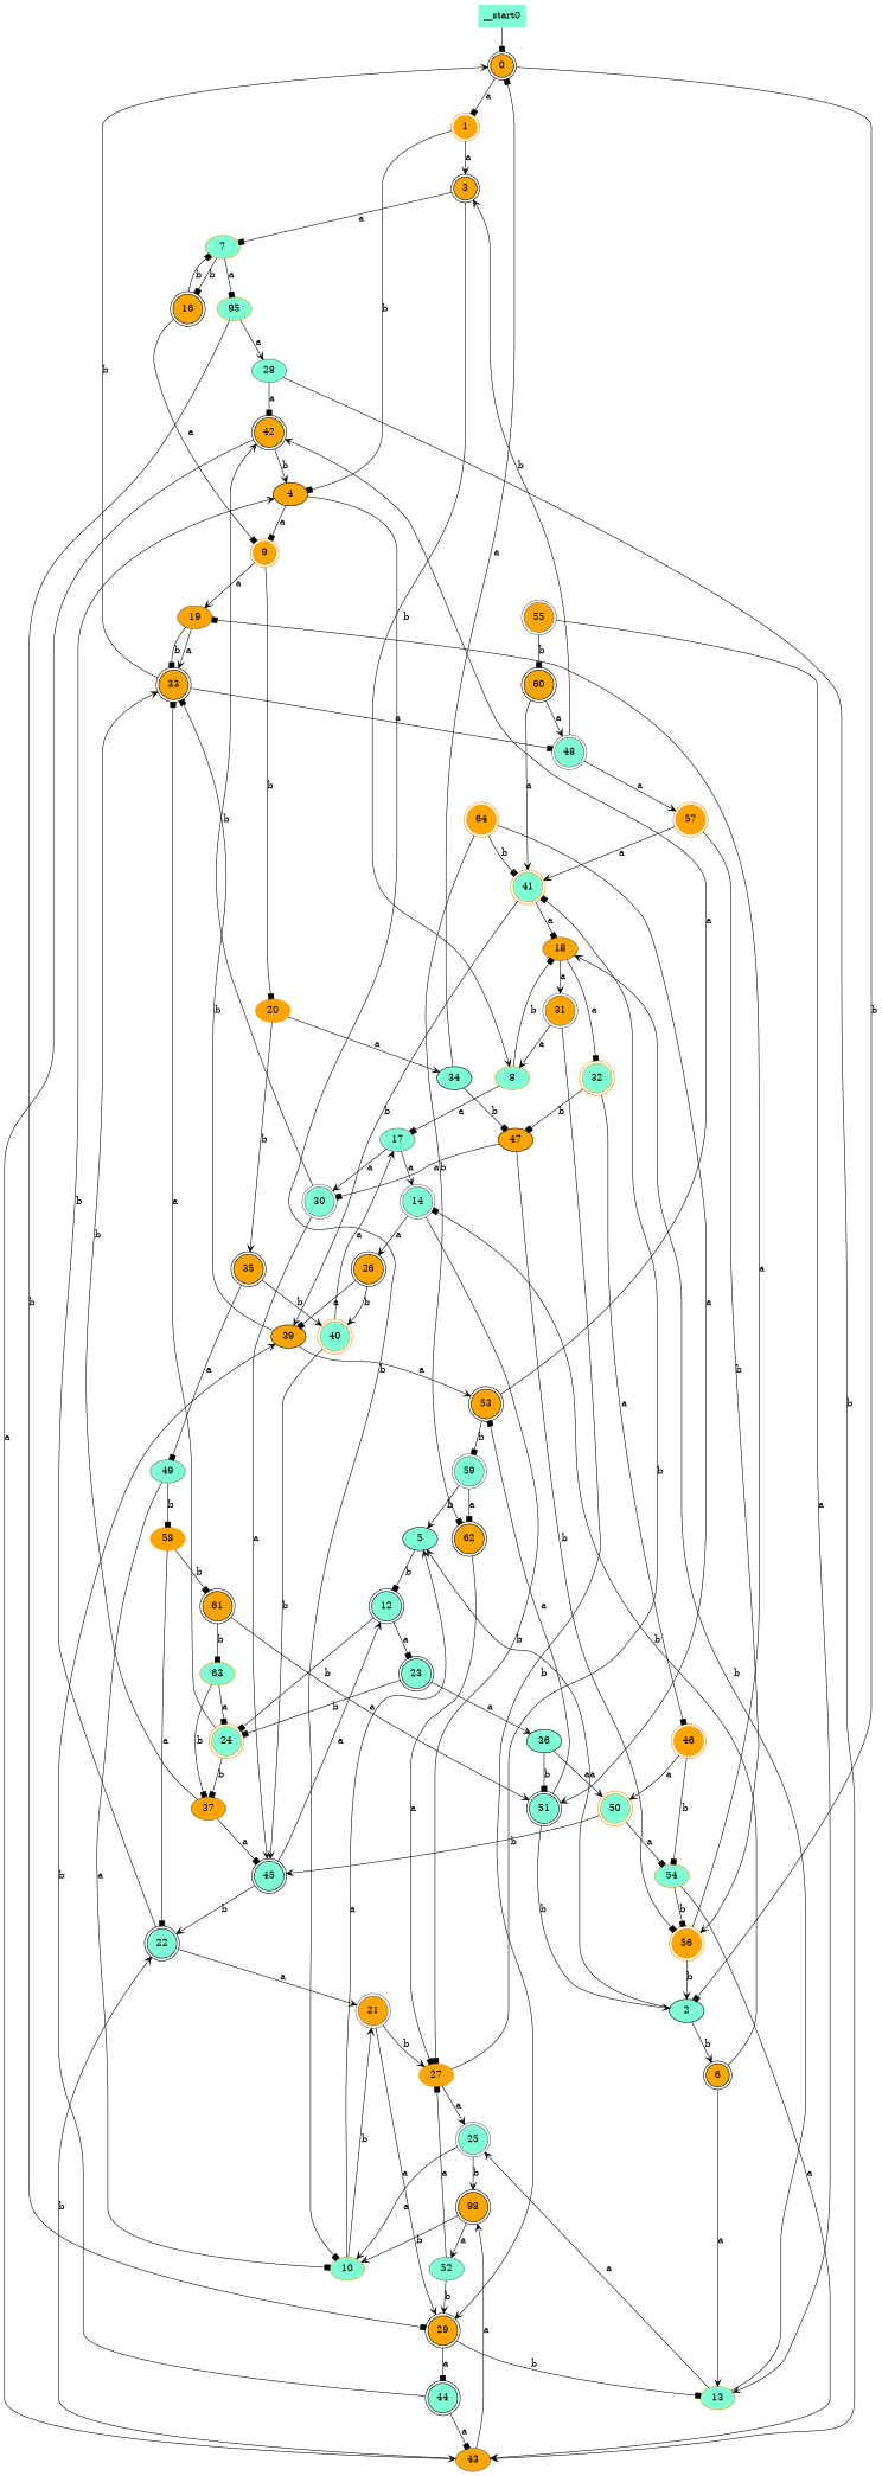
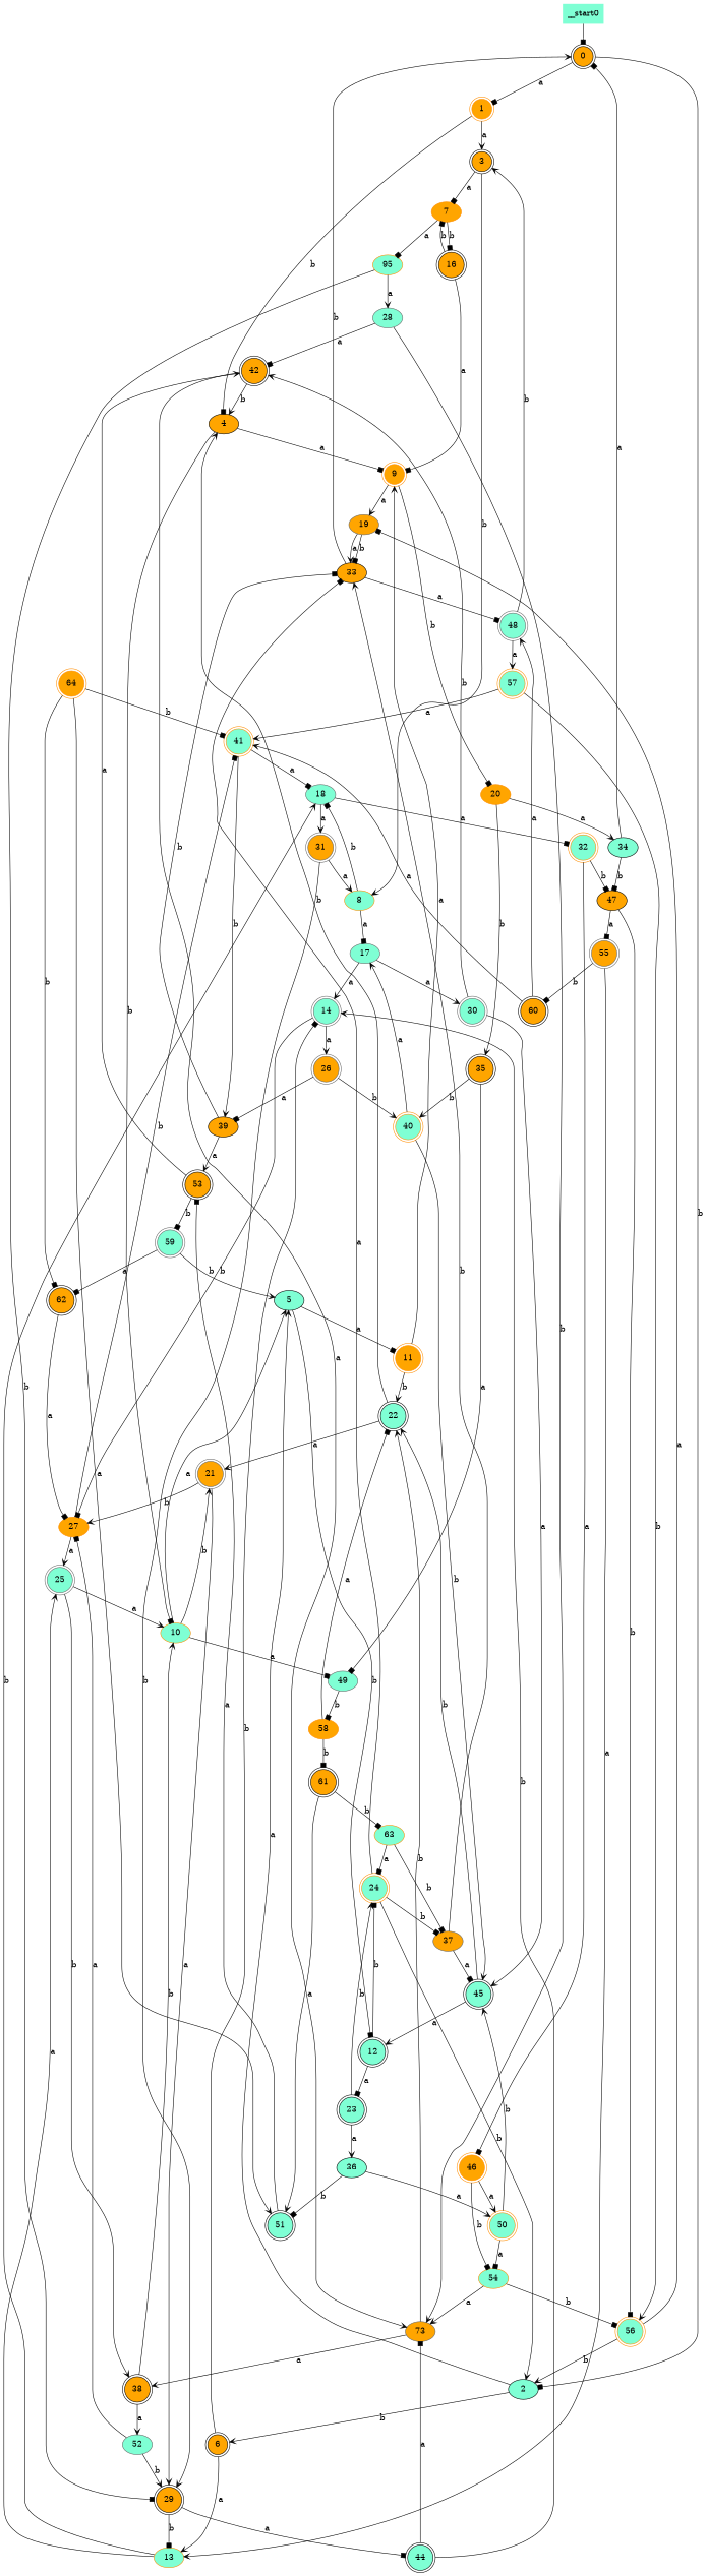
  digraph {
    node [color=black fillcolor=aquamarine shape=doublecircle style=filled]
    edge [arrowhead=vee]
    __start0 [color=gray40 shape=none]
    0 [fillcolor=orange]
    1 [color=darkorange fillcolor=orange]
    2 [shape=""]
    3 [fillcolor=orange]
    4 [fillcolor=orange shape=""]
    5 [shape=""]
    6 [fillcolor=orange]
-   7 [color=darkorange shape=""]
+   7 [color=darkorange fillcolor=orange shape=""]
    8 [color=darkorange shape=""]
    9 [color=darkorange fillcolor=orange]
    10 [color=darkorange shape=""]
+   11 [color=darkorange fillcolor=orange]
    12
    13 [color=darkorange shape=""]
    14 [color=gray40]
    n17 [color=darkorange label=95 shape=""]
    16 [fillcolor=orange]
    17 [color=gray40 shape=""]
-   18 [color=gray40 fillcolor=orange shape=""]
+   18 [color=gray40 shape=""]
    19 [color=gray40 fillcolor=orange shape=""]
    20 [color=darkorange fillcolor=orange shape=""]
    21 [color=gray40 fillcolor=orange]
    22
    23
    24 [color=darkorange]
    25 [color=gray40]
-   26 [fillcolor=orange]
+   26 [color=gray40 fillcolor=orange]
    27 [color=darkorange fillcolor=orange shape=""]
    28 [color=gray40 shape=""]
    29 [fillcolor=orange]
    30 [color=gray40]
    31 [color=gray40 fillcolor=orange]
    32 [color=darkorange]
-   33 [fillcolor=orange]
+   33 [fillcolor=orange shape=""]
    34 [shape=""]
    35 [fillcolor=orange]
    36 [shape=""]
    37 [color=gray40 fillcolor=orange shape=""]
-   38 [fillcolor=orange label=98]
+   38 [fillcolor=orange]
    39 [fillcolor=orange shape=""]
    40 [color=darkorange]
    41 [color=darkorange]
    42 [fillcolor=orange]
-   43 [color=gray40 fillcolor=orange shape=""]
+   43 [color=gray40 fillcolor=orange label=73 shape=""]
    44
    45
    46 [color=darkorange fillcolor=orange]
    47 [fillcolor=orange shape=""]
    48 [color=gray40]
    49 [color=gray40 shape=""]
    50 [color=darkorange]
    51
    52 [color=gray40 shape=""]
    53 [fillcolor=orange]
    54 [color=darkorange shape=""]
    55 [color=gray40 fillcolor=orange]
-   56 [color=darkorange fillcolor=orange]
-   57 [color=darkorange fillcolor=orange]
+   56 [color=darkorange]
+   57 [color=darkorange]
    58 [color=darkorange fillcolor=orange shape=""]
    59 [color=gray40]
    60 [fillcolor=orange]
    61 [fillcolor=orange]
    62 [fillcolor=orange]
    63 [color=darkorange shape=""]
    64 [color=darkorange fillcolor=orange]
    __start0 -> 0 [arrowhead=box]
    0 -> 1 [arrowhead=box label=a]
    0 -> 2 [arrowhead=box label=b]
    1 -> 3 [label=a]
    1 -> 4 [arrowhead=box label=b]
    2 -> 5 [label=a]
    2 -> 6 [label=b]
    3 -> 7 [arrowhead=box label=a]
    3 -> 8 [label=b]
    4 -> 9 [arrowhead=box label=a]
    4 -> 10 [arrowhead=box label=b]
+   5 -> 11 [arrowhead=box label=a]
    5 -> 12 [arrowhead=box label=b]
    6 -> 13 [label=a]
    6 -> 14 [arrowhead=box label=b]
    7 -> n17 [arrowhead=box label=a]
    7 -> 16 [arrowhead=box label=b]
    8 -> 17 [arrowhead=box label=a]
    8 -> 18 [arrowhead=box label=b]
    9 -> 19 [label=a]
    9 -> 20 [arrowhead=box label=b]
    10 -> 5 [label=a]
    10 -> 21 [label=b]
+   11 -> 9 [label=a]
+   11 -> 22 [label=b]
    12 -> 23 [arrowhead=box label=a]
    12 -> 24 [arrowhead=box label=b]
    13 -> 18 [label=b]
    13 -> 25 [label=a]
    14 -> 26 [label=a]
    14 -> 27 [arrowhead=box label=b]
    n17 -> 28 [label=a]
    n17 -> 29 [arrowhead=box label=b]
    16 -> 7 [arrowhead=box label=b]
    16 -> 9 [arrowhead=box label=a]
    17 -> 14 [label=a]
    17 -> 30 [label=a]
    18 -> 31 [label=a]
    18 -> 32 [arrowhead=box label=a]
    19 -> 33 [label=a]
    19 -> 33 [arrowhead=box label=b]
    20 -> 34 [label=a]
    20 -> 35 [label=b]
    21 -> 27 [label=b]
    21 -> 29 [label=a]
    22 -> 4 [label=b]
    22 -> 21 [label=a]
-   23 -> 24 [arrowhead=box label=b]
+   23 -> 24 [label=b]
    23 -> 36 [label=a]
    24 -> 33 [arrowhead=box label=a]
    24 -> 37 [arrowhead=box label=b]
    25 -> 10 [label=a]
    25 -> 38 [label=b]
    26 -> 39 [arrowhead=box label=a]
    26 -> 40 [label=b]
    27 -> 25 [label=a]
    27 -> 41 [arrowhead=box label=b]
    28 -> 42 [arrowhead=box label=a]
    28 -> 43 [label=b]
    29 -> 13 [arrowhead=box label=b]
    29 -> 44 [arrowhead=box label=a]
    30 -> 42 [label=b]
    30 -> 45 [label=a]
    31 -> 8 [label=a]
    31 -> 29 [label=b]
    32 -> 46 [arrowhead=box label=a]
    32 -> 47 [arrowhead=box label=b]
    33 -> 0 [label=b]
    33 -> 48 [arrowhead=box label=a]
    34 -> 0 [arrowhead=box label=a]
    34 -> 47 [arrowhead=box label=b]
    35 -> 40 [label=b]
    35 -> 49 [arrowhead=box label=a]
    36 -> 50 [label=a]
    36 -> 51 [arrowhead=box label=b]
    37 -> 33 [label=b]
    37 -> 45 [arrowhead=box label=a]
    38 -> 10 [label=b]
    38 -> 52 [label=a]
    39 -> 33 [arrowhead=box label=b]
    39 -> 53 [label=a]
    40 -> 17 [label=a]
    40 -> 45 [label=b]
    41 -> 18 [arrowhead=box label=a]
    41 -> 39 [label=b]
    42 -> 4 [label=b]
    42 -> 43 [label=a]
    43 -> 22 [label=b]
    43 -> 38 [label=a]
-   44 -> 39 [label=b]
+   44 -> 14 [label=b]
    44 -> 43 [arrowhead=box label=a]
    45 -> 12 [label=a]
    45 -> 22 [label=b]
    46 -> 50 [label=a]
    46 -> 54 [arrowhead=box label=b]
-   47 -> 30 [arrowhead=box label=a]
+   47 -> 55 [arrowhead=box label=a]
    47 -> 56 [arrowhead=box label=b]
    48 -> 3 [label=b]
    48 -> 57 [label=a]
-   49 -> 10 [arrowhead=box label=a]
+   10 -> 49 [arrowhead=box label=a]
    49 -> 58 [arrowhead=box label=b]
    50 -> 45 [label=b]
    50 -> 54 [arrowhead=box label=a]
-   51 -> 2 [label=b]
+   24 -> 2 [label=b]
    51 -> 53 [arrowhead=box label=a]
    52 -> 27 [arrowhead=box label=a]
    52 -> 29 [label=b]
    53 -> 42 [label=a]
    53 -> 59 [arrowhead=box label=b]
    54 -> 43 [label=a]
    54 -> 56 [arrowhead=box label=b]
    55 -> 13 [label=a]
    55 -> 60 [arrowhead=box label=b]
    56 -> 2 [label=b]
    56 -> 19 [arrowhead=box label=a]
    57 -> 41 [label=a]
    57 -> 56 [label=b]
    58 -> 22 [arrowhead=box label=a]
    58 -> 61 [arrowhead=box label=b]
    59 -> 5 [label=b]
    59 -> 62 [arrowhead=box label=a]
    60 -> 41 [label=a]
    60 -> 48 [label=a]
    61 -> 51 [label=a]
    61 -> 63 [arrowhead=box label=b]
    62 -> 27 [arrowhead=box label=a]
    63 -> 24 [arrowhead=box label=a]
    63 -> 37 [arrowhead=box label=b]
    64 -> 41 [arrowhead=box label=b]
    64 -> 51 [label=a]
    64 -> 62 [arrowhead=box label=b]
  }
